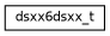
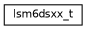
  digraph {
    rankdir=TB
-   n1 [color=black fillcolor=white fontname=Helvetica fontsize=10 height=0.2 label=dsxx6dsxx_t shape=record style=filled width=0.4]
+   n1 [color=black fillcolor=white fontname=Helvetica fontsize=10 height=0.2 label=lsm6dsxx_t shape=record style=filled width=0.4]
  }
